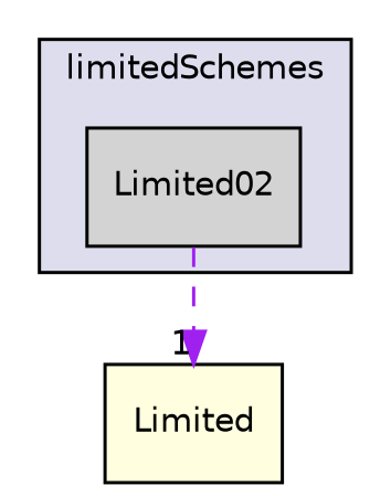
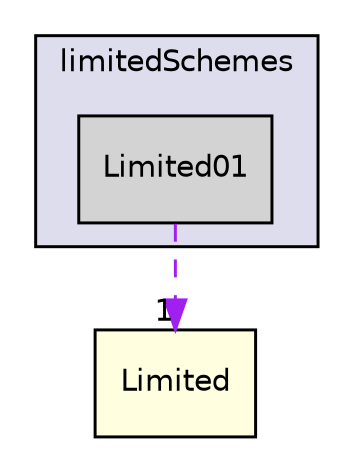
  digraph {
    compound=true
    node [fontname=Helvetica fontsize=10 shape=box style=filled]
-   n1 [fillcolor=lightgrey label=Limited02 pencolor=black]
+   n1 [fillcolor=lightgrey label=Limited01 pencolor=black]
    n2 [label=Limited fillcolor=lightyellow]
    subgraph cluster_1 {
      bgcolor="#ddddee"
      fontname=Helvetica
      fontsize=10
      label=limitedSchemes
      pencolor=black
      n1
    }
    n1 -> n2 [headlabel=1 labeldistance=1.5 labelfontname=Helvetica labelfontsize=10 color=purple style=dashed]
  }
